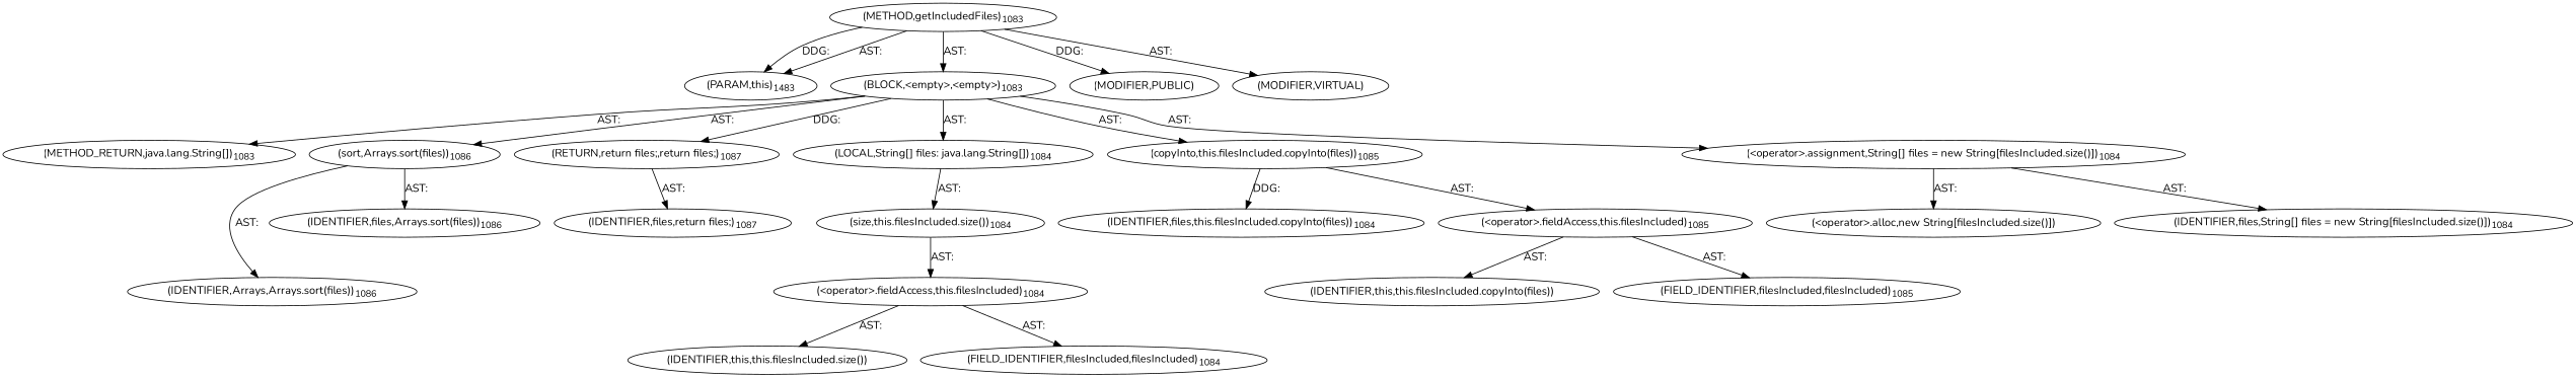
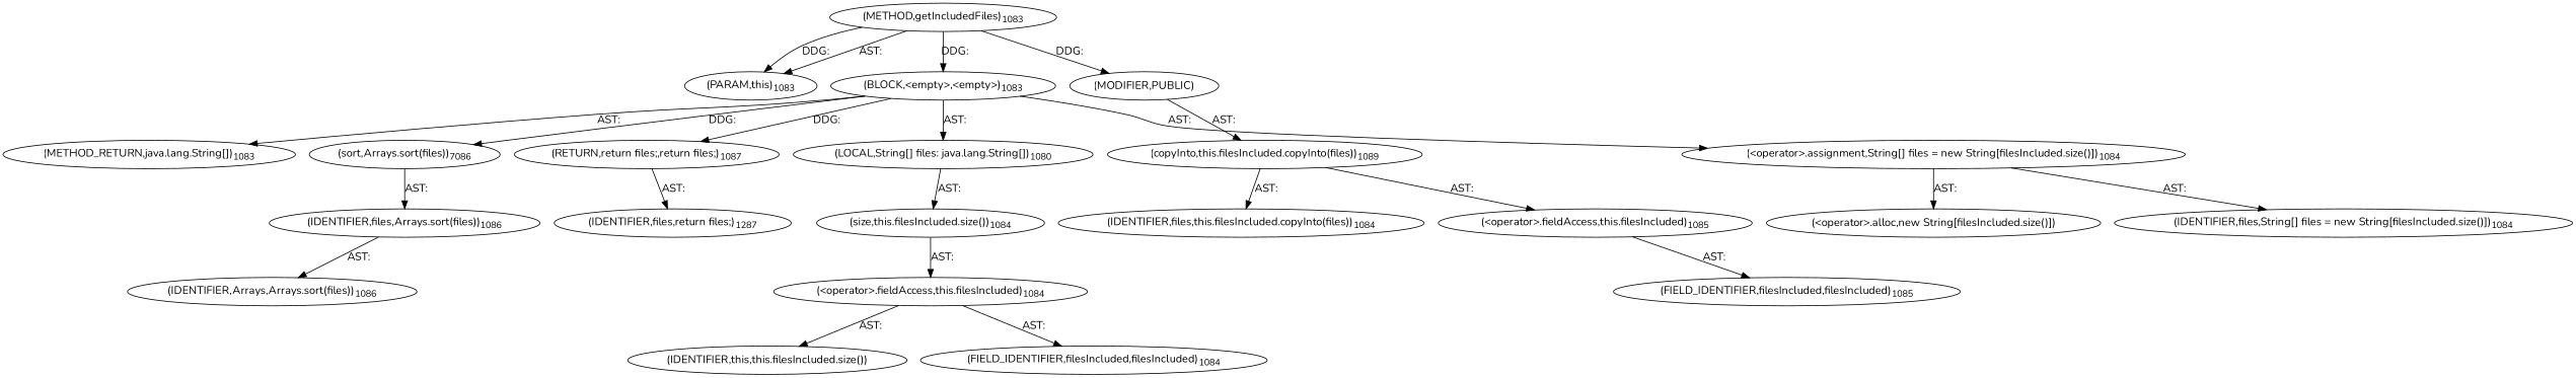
  digraph {
    fontname=Nunito
    node [fontname=Nunito]
    edge [fontname=Nunito]
    n1 [label=<(METHOD,getIncludedFiles)<SUB>1083</SUB>>]
-   n2 [label=<(PARAM,this)<SUB>1483</SUB>>]
+   n2 [label=<(PARAM,this)<SUB>1083</SUB>>]
    n3 [label=<(BLOCK,&lt;empty&gt;,&lt;empty&gt;)<SUB>1083</SUB>>]
    n4 [label=<(MODIFIER,PUBLIC)>]
-   n5 [label=<(MODIFIER,VIRTUAL)>]
    n6 [label=<(METHOD_RETURN,java.lang.String[])<SUB>1083</SUB>>]
-   n7 [label=<(LOCAL,String[] files: java.lang.String[])<SUB>1084</SUB>>]
+   n7 [label=<(LOCAL,String[] files: java.lang.String[])<SUB>1080</SUB>>]
    n8 [label=<(&lt;operator&gt;.assignment,String[] files = new String[filesIncluded.size()])<SUB>1084</SUB>>]
-   n9 [label=<(copyInto,this.filesIncluded.copyInto(files))<SUB>1085</SUB>>]
-   n10 [label=<(sort,Arrays.sort(files))<SUB>1086</SUB>>]
+   n9 [label=<(copyInto,this.filesIncluded.copyInto(files))<SUB>1089</SUB>>]
+   n10 [label=<(sort,Arrays.sort(files))<SUB>7086</SUB>>]
    n11 [label=<(RETURN,return files;,return files;)<SUB>1087</SUB>>]
    n12 [label=<(size,this.filesIncluded.size())<SUB>1084</SUB>>]
    n13 [label=<(IDENTIFIER,files,String[] files = new String[filesIncluded.size()])<SUB>1084</SUB>>]
    n14 [label=<(&lt;operator&gt;.alloc,new String[filesIncluded.size()])>]
    n15 [label=<(&lt;operator&gt;.fieldAccess,this.filesIncluded)<SUB>1085</SUB>>]
    n16 [label=<(IDENTIFIER,files,this.filesIncluded.copyInto(files))<SUB>1084</SUB>>]
    n17 [label=<(IDENTIFIER,Arrays,Arrays.sort(files))<SUB>1086</SUB>>]
    n18 [label=<(IDENTIFIER,files,Arrays.sort(files))<SUB>1086</SUB>>]
-   n19 [label=<(IDENTIFIER,files,return files;)<SUB>1087</SUB>>]
+   n19 [label=<(IDENTIFIER,files,return files;)<SUB>1287</SUB>>]
    n20 [label=<(&lt;operator&gt;.fieldAccess,this.filesIncluded)<SUB>1084</SUB>>]
    n21 [label=<(IDENTIFIER,this,this.filesIncluded.size())>]
    n22 [label=<(FIELD_IDENTIFIER,filesIncluded,filesIncluded)<SUB>1084</SUB>>]
-   n23 [label=<(IDENTIFIER,this,this.filesIncluded.copyInto(files))>]
    n24 [label=<(FIELD_IDENTIFIER,filesIncluded,filesIncluded)<SUB>1085</SUB>>]
    n1 -> n2 [label="AST: "]
    n1 -> n2 [label="DDG: "]
-   n1 -> n3 [label="AST: "]
+   n1 -> n3 [label="DDG: "]
    n1 -> n4 [label="DDG: "]
-   n1 -> n5 [label="AST: "]
    n3 -> n6 [label="AST: "]
    n3 -> n7 [label="AST: "]
    n3 -> n8 [label="AST: "]
-   n3 -> n9 [label="AST: "]
-   n3 -> n10 [label="AST: "]
+   n4 -> n9 [label="AST: "]
+   n3 -> n10 [label="DDG: "]
    n3 -> n11 [label="DDG: "]
    n7 -> n12 [label="AST: "]
    n8 -> n13 [label="AST: "]
    n8 -> n14 [label="AST: "]
    n9 -> n15 [label="AST: "]
-   n9 -> n16 [label="DDG: "]
-   n10 -> n17 [label="AST: "]
+   n9 -> n16 [label="AST: "]
+   n18 -> n17 [label="AST: "]
    n10 -> n18 [label="AST: "]
    n11 -> n19 [label="AST: "]
    n12 -> n20 [label="AST: "]
-   n15 -> n23 [label="AST: "]
    n15 -> n24 [label="AST: "]
    n20 -> n21 [label="AST: "]
    n20 -> n22 [label="AST: "]
  }
